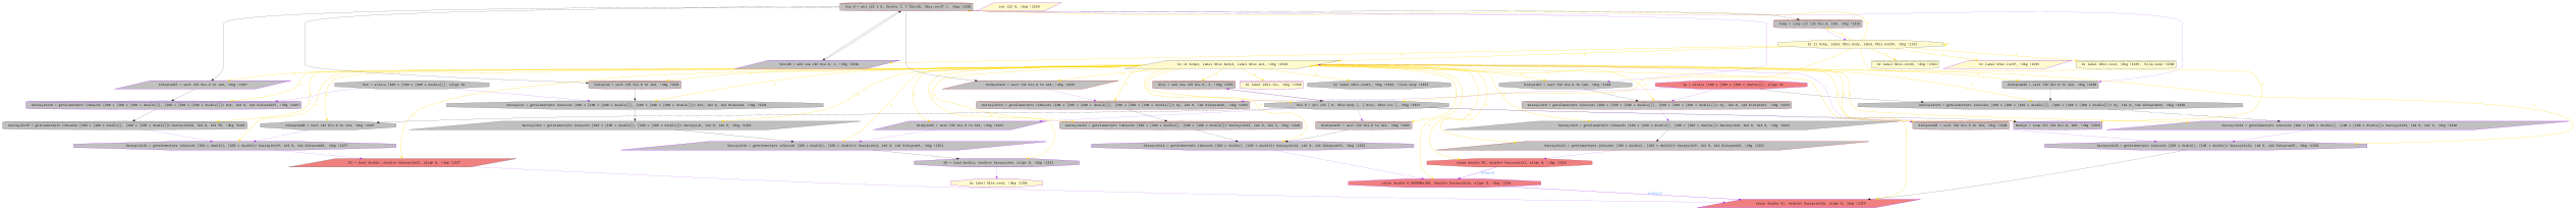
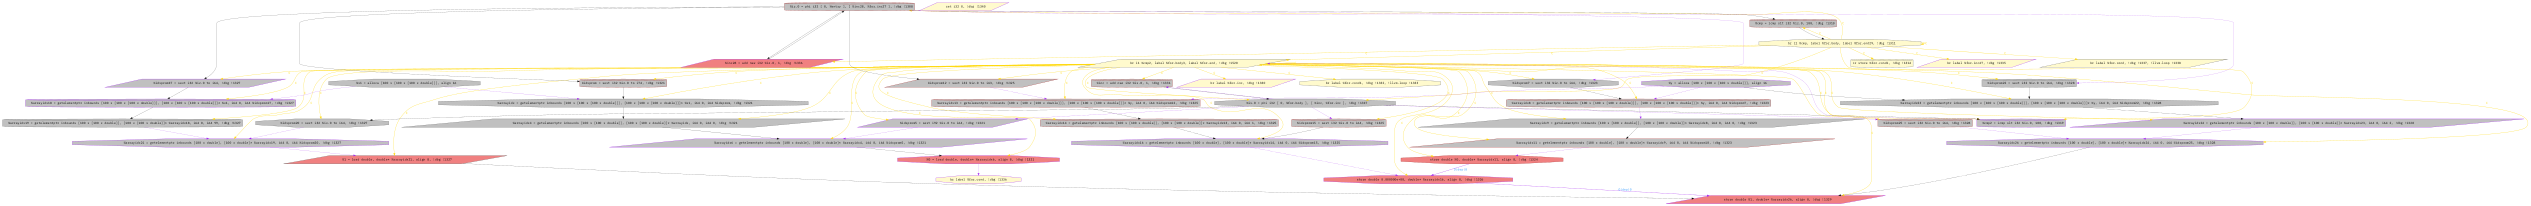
  digraph {
    fontname="IBM Plex Mono"
    node [color=purple fillcolor=grey fontname="IBM Plex Mono" shape=octagon style=filled]
    edge [color=gold fontcolor=black fontname="IBM Plex Mono" penwidth=0.5 style=solid]
    n1 [color=brown label="  %arrayidx13 = getelementptr inbounds [100 x [100 x [100 x double]]], [100 x [100 x [100 x double]]]* %y, i64 0, i64 %idxprom12, !dbg !1325" shape=cylinder]
    n2 [color=brown label="  %arrayidx14 = getelementptr inbounds [100 x [100 x double]], [100 x [100 x double]]* %arrayidx13, i64 0, i64 1, !dbg !1325" shape=cylinder]
    n3 [label="  %arrayidx16 = getelementptr inbounds [100 x double], [100 x double]* %arrayidx14, i64 0, i64 %idxprom15, !dbg !1325"]
    n4 [color=brown label="  %arrayidx8 = getelementptr inbounds [100 x [100 x [100 x double]]], [100 x [100 x [100 x double]]]* %y, i64 0, i64 %idxprom7, !dbg !1323" shape=cylinder]
    n5 [color=gray40 label="  %arrayidx9 = getelementptr inbounds [100 x [100 x double]], [100 x [100 x double]]* %arrayidx8, i64 0, i64 0, !dbg !1323" shape=parallelogram]
    n6 [color=brown label="  %arrayidx11 = getelementptr inbounds [100 x double], [100 x double]* %arrayidx9, i64 0, i64 %idxprom10, !dbg !1323" shape=parallelogram]
    n7 [color=brown label="%idxprom12 = sext i32 %iz.0 to i63, !dbg !1325" shape=parallelogram]
    n8 [color=gray40 label="  %idxprom7 = sext i32 %iz.0 to i64, !dbg !1323"]
    n9 [color=gray40 fillcolor=lemonchiffon label="br i1 %cmp2, label %for.body3, label %for.end, !dbg !1520" shape=parallelogram]
    n10 [color=brown fillcolor=lightcoral label="  store double %0, double* %arrayidx11, align 8, !dbg !1324"]
-   n11 [color=brown label="  %idxprom = sext i32 %iz.0 to i64, !dbg !1321" shape=cylinder]
-   n12 [label="  %0 = load double, double* %arrayidx6, align 8, !dbg !1321"]
+   n11 [color=brown label="%idxprom = sext i32 %iz.0 to i74, !dbg !1321" shape=cylinder]
+   n12 [fillcolor=lightcoral label="  %0 = load double, double* %arrayidx6, align 8, !dbg !1321"]
    n13 [color=gray40 label="  %idxprom22 = sext i32 %iz.0 to i64, !dbg !1328" shape=cylinder]
    n14 [color=gray40 label="  %idxprom20 = sext i32 %ix.0 to i64, !dbg !1327"]
    n15 [color=brown label="  %idxprom25 = sext i32 %ix.0 to i64, !dbg !1328" shape=cylinder]
    n16 [label="  %arrayidx18 = getelementptr inbounds [100 x [100 x [100 x double]]], [100 x [100 x [100 x double]]]* %x1, i64 0, i64 %idxprom17, !dbg !1327" shape=cylinder]
    n17 [label="%idxprom5 = sext i92 %ix.0 to i64, !dbg !1321" shape=parallelogram]
-   n18 [label="%idxprom17 = sext i32 %iz.0 to i44, !dbg !1327" shape=parallelogram]
+   n18 [label="  %idxprom17 = sext i32 %iz.0 to i64, !dbg !1327" shape=parallelogram]
    n19 [color=gray40 fillcolor=lightcoral label="  %1 = load double, double* %arrayidx21, align 8, !dbg !1327" shape=parallelogram]
    n20 [color=gray40 label="  %arrayidx = getelementptr inbounds [100 x [100 x [100 x double]]], [100 x [100 x [100 x double]]]* %x1, i64 0, i64 %idxprom, !dbg !1321"]
    n21 [color=brown label="  %inc = add nsw i32 %ix.0, 1, !dbg !1331" shape=cylinder]
    n22 [fillcolor=lightcoral label="  store double 0.000000e+00, double* %arrayidx16, align 8, !dbg !1326"]
    n23 [label="  %arrayidx21 = getelementptr inbounds [100 x double], [100 x double]* %arrayidx19, i64 0, i64 %idxprom20, !dbg !1327"]
    n24 [color=gray40 label="  %arrayidx19 = getelementptr inbounds [100 x [100 x double]], [100 x [100 x double]]* %arrayidx18, i64 0, i64 99, !dbg !1327" shape=cylinder]
    n25 [color=brown label="  %idxprom15 = sext i32 %ix.0 to i64, !dbg !1325" shape=cylinder]
    n26 [fillcolor=lightcoral label="  store double %1, double* %arrayidx26, align 8, !dbg !1329" shape=parallelogram]
-   n27 [label="%body2 = icmp slt i32 %ix.0, 100, !dbg !1319" shape=cylinder]
-   n28 [fillcolor=lemonchiffon label="  br label %for.inc, !dbg !1330" shape=cylinder]
+   n27 [label="  %cmp2 = icmp slt i32 %ix.0, 100, !dbg !1319" shape=cylinder]
+   n28 [fillcolor=lemonchiffon label="  br label %for.inc, !dbg !1330" shape=parallelogram]
    n29 [label="  %arrayidx24 = getelementptr inbounds [100 x [100 x double]], [100 x [100 x double]]* %arrayidx23, i64 0, i64 2, !dbg !1328" shape=parallelogram]
-   n30 [color=gray40 label="  br label %for.cond1, !dbg !1332, !llvm.loop !1333"]
+   n30 [color=gray40 fillcolor=lemonchiffon label="  br label %for.cond1, !dbg !1332, !llvm.loop !1333"]
    n31 [label="  %arrayidx6 = getelementptr inbounds [100 x double], [100 x double]* %arrayidx4, i64 0, i64 %idxprom5, !dbg !1321" shape=parallelogram]
    n32 [color=gray40 label="  %arrayidx4 = getelementptr inbounds [100 x [100 x double]], [100 x [100 x double]]* %arrayidx, i64 0, i64 0, !dbg !1321" shape=parallelogram]
    n33 [label="  %arrayidx26 = getelementptr inbounds [100 x double], [100 x double]* %arrayidx24, i64 0, i64 %idxprom25, !dbg !1328"]
    n34 [color=gray40 label="  %arrayidx23 = getelementptr inbounds [100 x [100 x [100 x double]]], [100 x [100 x [100 x double]]]* %y, i64 0, i64 %idxprom22, !dbg !1328"]
    n35 [color=gray40 label="  %ix.0 = phi i32 [ 0, %for.body ], [ %inc, %for.inc ], !dbg !1317"]
-   n36 [fillcolor=lemonchiffon label="  br label %for.cond, !dbg !1306"]
+   n36 [fillcolor=lemonchiffon label="br label %for.cond, !dbg !1336"]
    n37 [color=gray40 fillcolor=lemonchiffon label="  br i1 %cmp, label %for.body, label %for.end29, !dbg !1311"]
-   n38 [color=gray40 fillcolor=lemonchiffon label="  br label %for.cond1, !dbg !1314" shape=cylinder]
-   n39 [label="  %inc28 = add nsw i32 %iz.0, 1, !dbg !1336" shape=parallelogram]
-   n40 [fillcolor=lemonchiffon label="  br label %for.inc27, !dbg !1335" shape=parallelogram]
+   n38 [color=gray40 fillcolor=lemonchiffon label="br store %for.cond1, !dbg !1314" shape=cylinder]
+   n39 [fillcolor=lightcoral label="  %inc28 = add nsw i32 %iz.0, 1, !dbg !1336" shape=parallelogram]
+   n40 [fillcolor=lemonchiffon label="br label %for.inc47, !dbg !1335" shape=parallelogram]
    n41 [color=brown label="  %cmp = icmp slt i32 %iz.0, 100, !dbg !1310" shape=cylinder]
-   n42 [color=gray40 fillcolor=lemonchiffon label="  br label %for.cond, !dbg !1337, !llvm.loop !1338" shape=cylinder]
+   n42 [color=gray40 fillcolor=lemonchiffon label="  br label %for.cond, !dbg !1337, !llvm.loop !1338" shape=parallelogram]
    n43 [color=brown label="  %iz.0 = phi i32 [ 0, %entry ], [ %inc28, %for.inc27 ], !dbg !1308" shape=cylinder]
-   n44 [fillcolor=lightcoral label="  %y = alloca [100 x [100 x [100 x double]]], align 16"]
-   n45 [fillcolor=lemonchiffon label="ret i22 0, !dbg !1340" shape=parallelogram]
+   n44 [label="  %y = alloca [100 x [100 x [100 x double]]], align 16"]
+   n45 [fillcolor=lemonchiffon label="  ret i32 0, !dbg !1340" shape=parallelogram]
    n46 [color=gray40 label="  %x1 = alloca [100 x [100 x [100 x double]]], align 16"]
    n1 -> n2 [color=black]
    n2 -> n3 [color=black]
    n3 -> n22 [color=purple]
    n4 -> n5 [color=purple]
    n5 -> n6 [color=black]
    n6 -> n10 [color=purple]
    n7 -> n1 [color=purple]
    n8 -> n4 [color=black]
    n9 -> n1 [fontcolor=gold label=C penwidth=1.0]
    n9 -> n2 [fontcolor=gold label=C penwidth=1.0]
    n9 -> n3 [fontcolor=gold label=C penwidth=1.0]
    n9 -> n4 [fontcolor=gold label=C penwidth=1.0]
    n9 -> n5 [fontcolor=gold label=C penwidth=1.0]
    n9 -> n6 [fontcolor=gold label=C penwidth=1.0]
    n9 -> n7 [fontcolor=gold label=C penwidth=1.0]
    n9 -> n8 [fontcolor=gold label=C penwidth=1.0]
    n9 -> n9 [fontcolor=gold label=C penwidth=1.0]
    n9 -> n10 [fontcolor=gold label=C penwidth=1.0]
    n9 -> n11 [fontcolor=gold label=C penwidth=1.0]
    n9 -> n12 [fontcolor=gold label=C penwidth=1.0]
    n9 -> n13 [fontcolor=gold label=C penwidth=1.0]
    n9 -> n14 [fontcolor=gold label=C penwidth=1.0]
    n9 -> n15 [fontcolor=gold label=C penwidth=1.0]
    n9 -> n16 [fontcolor=gold label=C penwidth=1.0]
    n9 -> n17 [fontcolor=gold label=C penwidth=1.0]
    n9 -> n18 [fontcolor=gold label=C penwidth=1.0]
    n9 -> n19 [fontcolor=gold label=C penwidth=1.0]
    n9 -> n20 [fontcolor=gold label=C penwidth=1.0]
    n9 -> n21 [fontcolor=gold label=C penwidth=1.0]
    n9 -> n22 [fontcolor=gold label=C penwidth=1.0]
    n9 -> n23 [fontcolor=gold label=C penwidth=1.0]
    n9 -> n24 [fontcolor=gold label=C penwidth=1.0]
    n9 -> n25 [fontcolor=gold label=C penwidth=1.0]
    n9 -> n26 [fontcolor=gold label=C penwidth=1.0]
    n9 -> n27 [fontcolor=gold label=C penwidth=1.0]
    n9 -> n28 [fontcolor=gold label=C penwidth=1.0]
    n9 -> n29 [fontcolor=gold label=C penwidth=1.0]
    n9 -> n30 [fontcolor=gold label=C penwidth=1.0]
    n9 -> n31 [fontcolor=gold label=C penwidth=1.0]
    n9 -> n32 [fontcolor=gold label=C penwidth=1.0]
    n9 -> n33 [fontcolor=gold label=C penwidth=1.0]
    n9 -> n34 [fontcolor=gold label=C penwidth=1.0]
    n9 -> n35 [fontcolor=gold label=C penwidth=1.0]
    n10 -> n22 [color=purple fontcolor=dodgerblue label="O|dep|0" penwidth=1.0]
    n11 -> n20 [color=black]
    n12 -> n36 [color=purple]
    n13 -> n34 [color=black]
    n14 -> n23 [color=purple]
    n15 -> n33 [color=purple]
    n16 -> n24 [color=black]
    n17 -> n31 [color=purple]
    n18 -> n16 [color=black]
-   n19 -> n26 [color=purple]
+   n19 -> n26 [color=black]
    n20 -> n32 [color=black]
    n21 -> n35 [color=black]
    n22 -> n26 [color=purple fontcolor=dodgerblue label="O|dep|0" penwidth=1.0]
    n23 -> n19 [color=purple]
    n24 -> n23 [color=purple]
    n25 -> n3 [color=black]
    n27 -> n9 [color=purple]
    n29 -> n33 [color=purple]
    n31 -> n12 [color=black]
    n32 -> n31 [color=black]
    n33 -> n26 [color=black]
    n34 -> n29 [color=black]
    n35 -> n14 [color=black]
    n35 -> n15 [color=purple]
    n35 -> n17 [color=purple]
    n35 -> n21 [color=purple]
    n35 -> n25 [color=purple]
    n35 -> n27 [color=black]
    n37 -> n9 [fontcolor=gold label=C penwidth=1.0]
    n37 -> n27 [fontcolor=gold label=C penwidth=1.0]
    n37 -> n35 [fontcolor=gold label=C penwidth=1.0]
    n37 -> n37 [fontcolor=gold label=C penwidth=1.0]
    n37 -> n38 [fontcolor=gold label=C penwidth=1.0]
    n37 -> n39 [fontcolor=gold label=C penwidth=1.0]
    n37 -> n40 [fontcolor=gold label=C penwidth=1.0]
    n37 -> n41 [fontcolor=gold label=C penwidth=1.0]
    n37 -> n42 [fontcolor=gold label=C penwidth=1.0]
    n37 -> n43 [fontcolor=gold label=C penwidth=1.0]
    n39 -> n43 [color=black]
-   n41 -> n37 [color=purple]
+   n41 -> n37 [color=black]
    n43 -> n7 [color=black]
    n43 -> n8 [color=purple]
    n43 -> n11 [color=black]
    n43 -> n13 [color=purple]
    n43 -> n18 [color=black]
    n43 -> n39 [color=black]
    n43 -> n41 [color=black]
    n44 -> n1 [color=purple]
    n44 -> n4 [color=purple]
    n44 -> n34 [color=black]
    n46 -> n16 [color=purple]
    n46 -> n20 [color=purple]
  }
